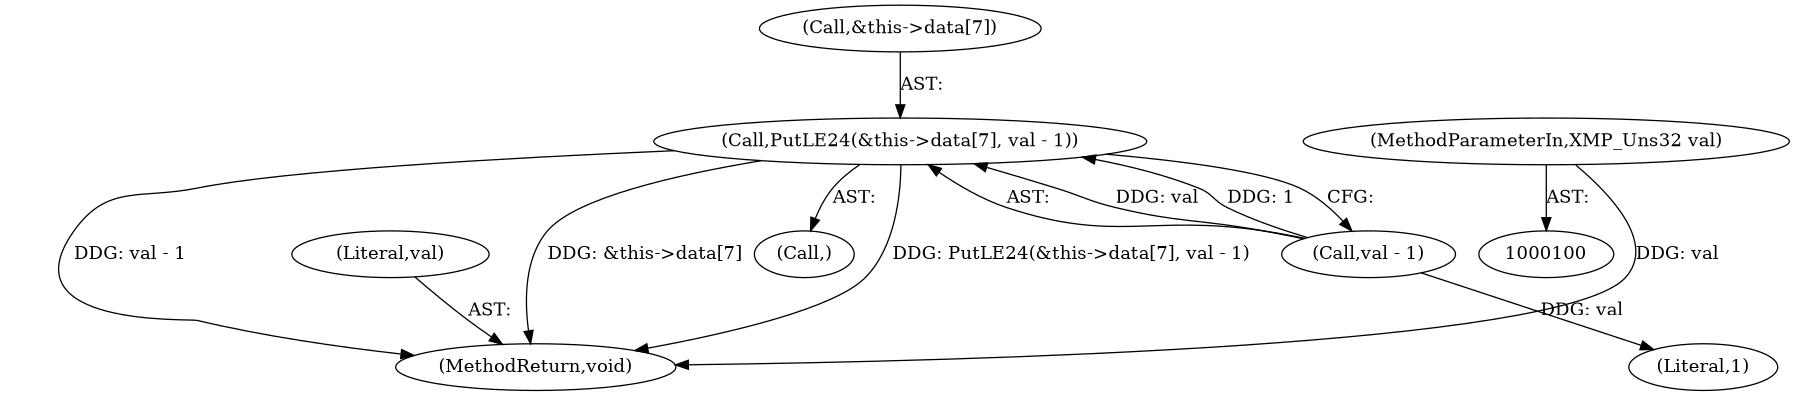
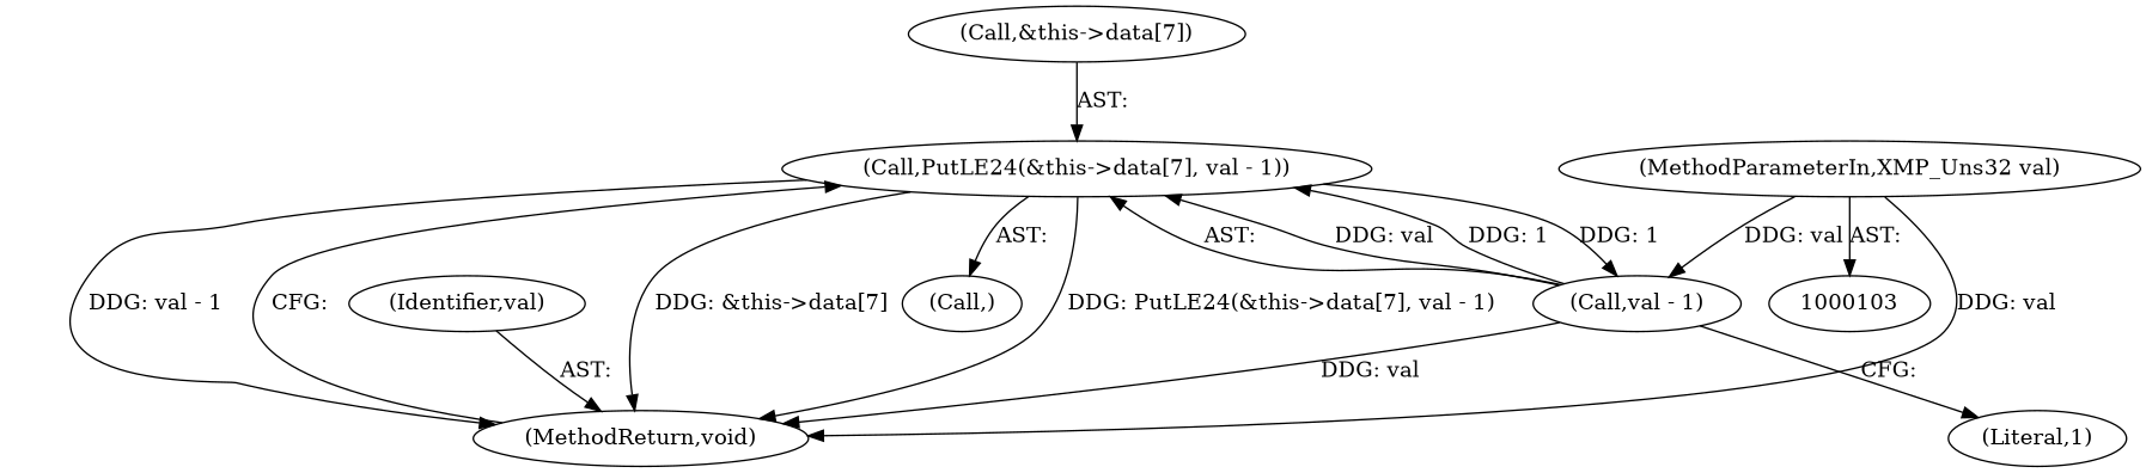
  digraph {
    n1 [label="(Call,PutLE24(&this->data[7], val - 1))"]
    n2 [label="(Call,val - 1)"]
    n3 [label="(Call,)"]
    n4 [label="(MethodReturn,void)"]
    n5 [label="(Literal,1)"]
    n6 [label="(MethodParameterIn,XMP_Uns32 val)"]
-   1000100
-   n8 [label="(Literal,val)"]
+   1000100 [label=1000103]
+   n8 [label="(Identifier,val)"]
    n9 [label="(Call,&this->data[7])"]
-   n1 -> n2 [label="CFG: "]
+   n1 -> n2 [label="DDG: 1"]
    n1 -> n3 [label="AST: "]
    n1 -> n4 [label="DDG: &this->data[7]"]
    n1 -> n4 [label="DDG: PutLE24(&this->data[7], val - 1)"]
    n1 -> n4 [label="DDG: val - 1"]
    n2 -> n1 [label="AST: "]
    n2 -> n1 [label="DDG: val"]
    n2 -> n1 [label="DDG: 1"]
-   n2 -> n5 [label="DDG: val"]
+   n2 -> n4 [label="DDG: val"]
+   n2 -> n5 [label="CFG: "]
+   n4 -> n1 [label="CFG: "]
+   n6 -> n2 [label="DDG: val"]
    n6 -> n4 [label="DDG: val"]
    n6 -> 1000100 [label="AST: "]
    n8 -> n4 [label="AST: "]
    n9 -> n1 [label="AST: "]
  }
